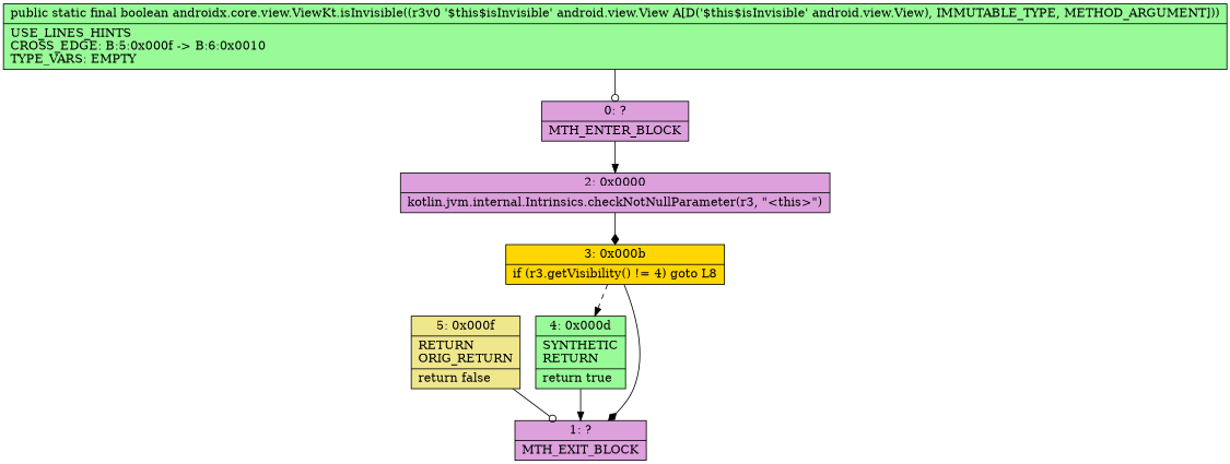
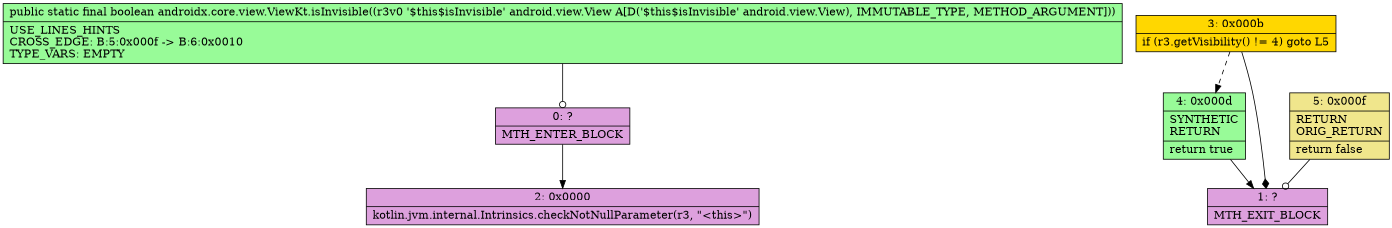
  digraph {
    node [fillcolor=plum shape=record style=filled]
    edge [arrowhead=normal]
    n1 [label="{0\:\ ?|MTH_ENTER_BLOCK\l}"]
    n2 [label="{2\:\ 0x0000|kotlin.jvm.internal.Intrinsics.checkNotNullParameter(r3, \"\<this\>\")\l}"]
-   n3 [fillcolor=gold label="{3\:\ 0x000b|if (r3.getVisibility() != 4) goto L8\l}"]
+   n3 [fillcolor=gold label="{3\:\ 0x000b|if (r3.getVisibility() != 4) goto L5\l}"]
    n4 [fillcolor=palegreen label="{4\:\ 0x000d|SYNTHETIC\lRETURN\l|return true\l}"]
    n5 [label="{1\:\ ?|MTH_EXIT_BLOCK\l}"]
    n6 [fillcolor=khaki label="{5\:\ 0x000f|RETURN\lORIG_RETURN\l|return false\l}"]
    n7 [fillcolor=palegreen label="{public static final boolean androidx.core.view.ViewKt.isInvisible((r3v0 '$this$isInvisible' android.view.View A[D('$this$isInvisible' android.view.View), IMMUTABLE_TYPE, METHOD_ARGUMENT]))  | USE_LINES_HINTS\lCROSS_EDGE: B:5:0x000f \-\> B:6:0x0010\lTYPE_VARS: EMPTY\l}"]
    n1 -> n2
-   n2 -> n3 [arrowhead=diamond]
    n3 -> n4 [style=dashed]
    n3 -> n5 [arrowhead=diamond]
    n4 -> n5
    n6 -> n5 [arrowhead=odot]
    n7 -> n1 [arrowhead=odot]
  }
